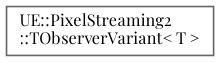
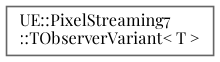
  digraph {
    rankdir=LR
    fontname="Playfair Display"
-   n1 [color=grey40 fillcolor=white fontname="Playfair Display" fontsize=10 height=0.2 label="UE::PixelStreaming2\l::TObserverVariant\< T \>" shape=box style=filled width=0.4]
+   n1 [color=grey40 fillcolor=white fontname="Playfair Display" fontsize=10 height=0.2 label="UE::PixelStreaming7\l::TObserverVariant\< T \>" shape=box style=filled width=0.4]
  }
